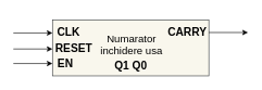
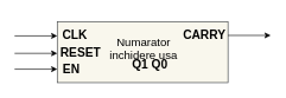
  <mxCell id="0" />
  <mxCell id="1" parent="0" />
  <mxCell id="2" value="" style="rounded=0;whiteSpace=wrap;html=1;fillColor=#f9f7ed;strokeColor=#36393d;" vertex="1" parent="1"><mxGeometry x="80" y="30" width="240" height="86" as="geometry" /></mxCell>
  <mxCell id="3" value="&lt;font size=&quot;1&quot; color=&quot;#000000&quot;&gt;&lt;b style=&quot;font-size: 17px;&quot;&gt;EN&lt;/b&gt;&lt;/font&gt;" style="text;html=1;strokeColor=none;fillColor=none;align=center;verticalAlign=middle;whiteSpace=wrap;rounded=0;" vertex="1" parent="1"><mxGeometry x="80" y="88" width="40" height="20" as="geometry" /></mxCell>
  <mxCell id="4" value="&lt;font size=&quot;1&quot; color=&quot;#000000&quot;&gt;&lt;b style=&quot;font-size: 17px;&quot;&gt;CLK&lt;/b&gt;&lt;/font&gt;" style="text;html=1;strokeColor=none;fillColor=none;align=center;verticalAlign=middle;whiteSpace=wrap;rounded=0;" vertex="1" parent="1"><mxGeometry x="80" y="30" width="50" height="40" as="geometry" /></mxCell>
  <mxCell id="5" value="" style="endArrow=classic;html=1;rounded=0;strokeColor=#000000;entryX=0;entryY=0.5;entryDx=0;entryDy=0;" edge="1" parent="1" target="4"><mxGeometry width="50" height="50" relative="1" as="geometry"><mxPoint x="20" y="50" as="sourcePoint" /><mxPoint x="260" y="130" as="targetPoint" /></mxGeometry></mxCell>
  <mxCell id="6" value="" style="endArrow=classic;html=1;rounded=0;strokeColor=#000000;entryX=0;entryY=0.5;entryDx=0;entryDy=0;" edge="1" parent="1"><mxGeometry width="50" height="50" relative="1" as="geometry"><mxPoint x="20" y="97" as="sourcePoint" /><mxPoint x="80" y="97" as="targetPoint" /></mxGeometry></mxCell>
  <mxCell id="7" value="&lt;font color=&quot;#000000&quot;&gt;&lt;span style=&quot;font-size: 16px;&quot;&gt;Numarator inchidere usa&lt;br&gt;&lt;/span&gt;&lt;/font&gt;" style="text;html=1;strokeColor=none;fillColor=none;align=center;verticalAlign=middle;whiteSpace=wrap;rounded=0;" vertex="1" parent="1"><mxGeometry x="141" y="20" width="121" height="96" as="geometry" /></mxCell>
  <mxCell id="8" value="&lt;font color=&quot;#000000&quot;&gt;&lt;span style=&quot;font-size: 17px;&quot;&gt;&lt;b&gt;CARRY&lt;/b&gt;&lt;/span&gt;&lt;/font&gt;" style="text;html=1;strokeColor=none;fillColor=none;align=center;verticalAlign=middle;whiteSpace=wrap;rounded=0;" vertex="1" parent="1"><mxGeometry x="262" y="30" width="50" height="40" as="geometry" /></mxCell>
  <mxCell id="9" value="" style="endArrow=classic;html=1;rounded=0;strokeColor=#000000;entryX=0;entryY=0.5;entryDx=0;entryDy=0;" edge="1" parent="1"><mxGeometry width="50" height="50" relative="1" as="geometry"><mxPoint x="320" y="49.31" as="sourcePoint" /><mxPoint x="380" y="49.31" as="targetPoint" /></mxGeometry></mxCell>
- <mxCell id="10" value="&lt;font color=&quot;#000000&quot;&gt;&lt;span style=&quot;font-size: 17px;&quot;&gt;&lt;b&gt;Q1 Q0&lt;/b&gt;&lt;/span&gt;&lt;/font&gt;" style="text;html=1;strokeColor=none;fillColor=none;align=center;verticalAlign=middle;whiteSpace=wrap;rounded=0;" vertex="1" parent="1"><mxGeometry x="156.5" y="91" width="87" height="20" as="geometry" /></mxCell>
+ <mxCell id="10" value="&lt;font color=&quot;#000000&quot;&gt;&lt;span style=&quot;font-size: 17px;&quot;&gt;&lt;b&gt;Q1 Q0&lt;/b&gt;&lt;/span&gt;&lt;/font&gt;" style="text;html=1;strokeColor=none;fillColor=none;align=center;verticalAlign=middle;whiteSpace=wrap;rounded=0;" vertex="1" parent="1"><mxGeometry x="166.5" y="81" width="87" height="20" as="geometry" /></mxCell>
  <mxCell id="11" value="&lt;font color=&quot;#000000&quot;&gt;&lt;span style=&quot;font-size: 17px;&quot;&gt;&lt;b&gt;RESET&lt;/b&gt;&lt;/span&gt;&lt;/font&gt;" style="text;html=1;strokeColor=none;fillColor=none;align=center;verticalAlign=middle;whiteSpace=wrap;rounded=0;" vertex="1" parent="1"><mxGeometry x="88" y="55" width="50" height="40" as="geometry" /></mxCell>
  <mxCell id="12" value="" style="endArrow=classic;html=1;rounded=0;strokeColor=#000000;entryX=0;entryY=0.5;entryDx=0;entryDy=0;" edge="1" parent="1"><mxGeometry width="50" height="50" relative="1" as="geometry"><mxPoint x="20" y="74.66" as="sourcePoint" /><mxPoint x="80" y="74.66" as="targetPoint" /></mxGeometry></mxCell>
